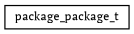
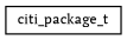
  digraph {
    rankdir=LR
    fontname="PT Serif"
-   n1 [color=black fillcolor=white fontname="PT Serif" fontsize=10 height=0.2 label=package_package_t shape=record style=filled width=0.4]
+   n1 [color=black fillcolor=white fontname="PT Serif" fontsize=10 height=0.2 label=citi_package_t shape=record style=filled width=0.4]
  }
